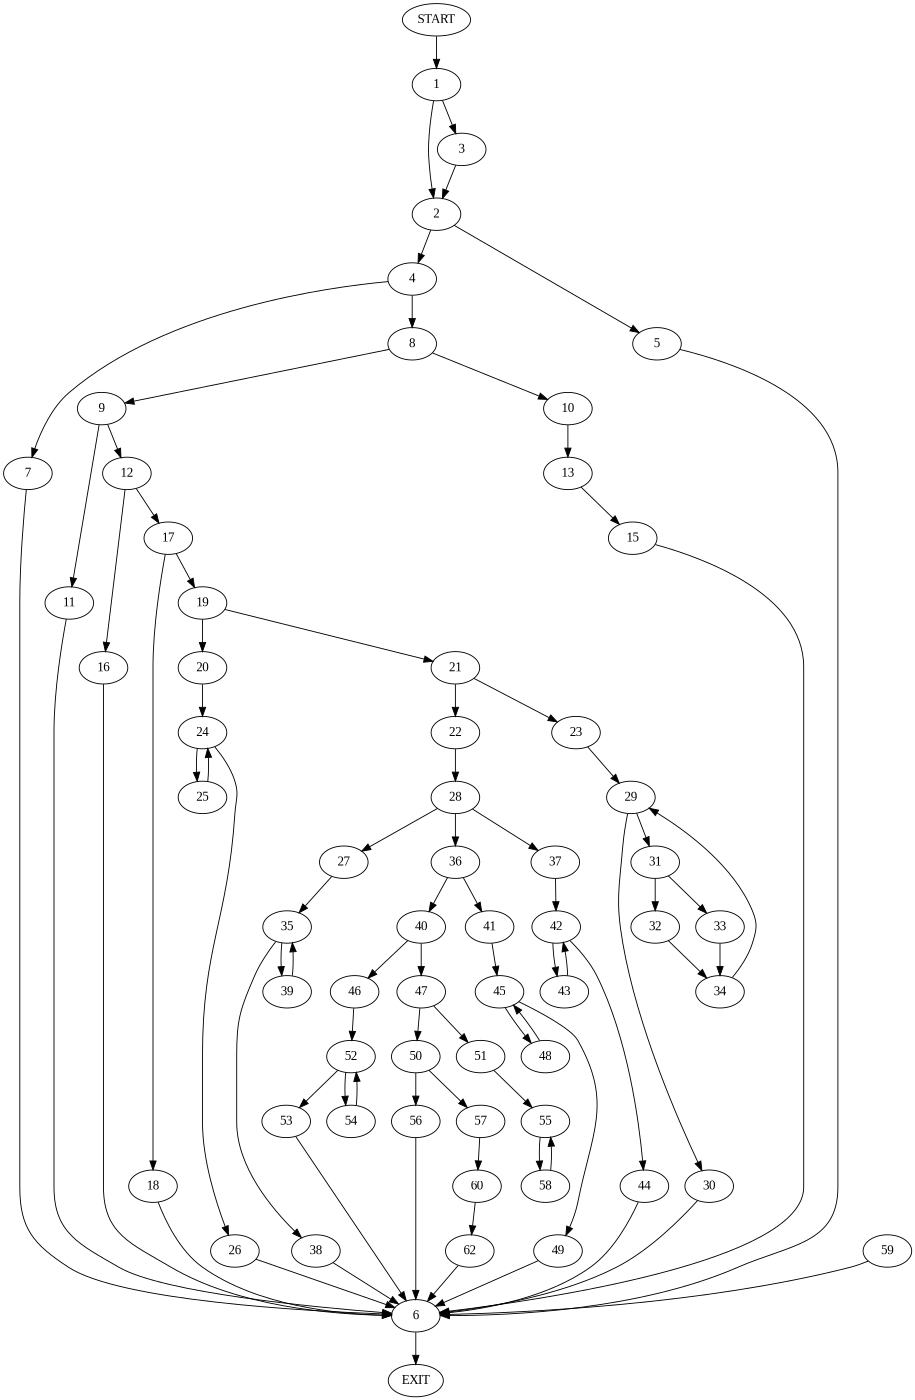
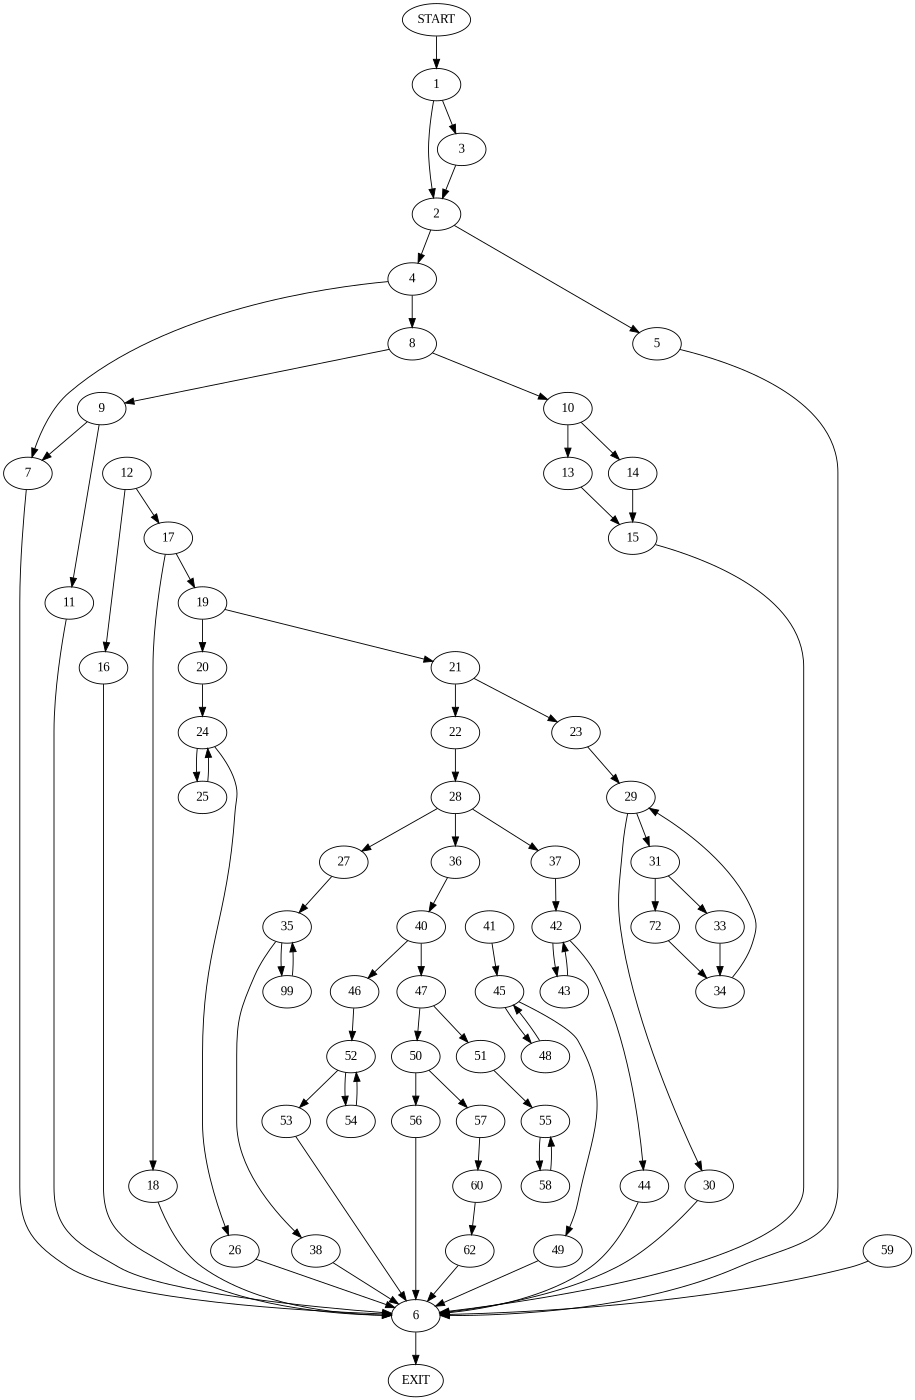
  digraph {
    fontname="Liberation Serif"
    node [fontname="Liberation Serif"]
    edge [fontname="Liberation Serif"]
    n1 [label=START]
    1
    2
    3
    n5 [label=EXIT]
    4
    5
    7
    8
    6
    9
    10
    11
    12
    13
+   14
    16
    17
    15
    18
    19
    20
    21
    24
    22
    23
    25
    26
    28
    29
    27
    35
    36
    37
    30
    31
    38
-   39
+   39 [label=99]
    40
    41
    42
-   32
+   32 [label=72]
    33
    34
    46
    47
    45
    43
    44
    52
    50
    51
    48
    49
    53
    54
    56
    57
    55
    60
    58
    59
    62
    n1 -> 1
    1 -> 2
    1 -> 3
    2 -> 4
    2 -> 5
    3 -> 2
    4 -> 7
    4 -> 8
    5 -> 6
    7 -> 6
    8 -> 9
    8 -> 10
    6 -> n5
    9 -> 11
-   9 -> 12
+   9 -> 7
    10 -> 13
+   10 -> 14
    11 -> 6
    12 -> 16
    12 -> 17
    13 -> 15
+   14 -> 15
    16 -> 6
    17 -> 18
    17 -> 19
    15 -> 6
    18 -> 6
    19 -> 20
    19 -> 21
    20 -> 24
    21 -> 22
    21 -> 23
    24 -> 25
    24 -> 26
    22 -> 28
    23 -> 29
    25 -> 24
    26 -> 6
    28 -> 27
    28 -> 36
    28 -> 37
    29 -> 30
    29 -> 31
    27 -> 35
    35 -> 38
    35 -> 39
    36 -> 40
-   36 -> 41
    37 -> 42
    30 -> 6
    31 -> 32
    31 -> 33
    38 -> 6
    39 -> 35
    40 -> 46
    40 -> 47
    41 -> 45
    42 -> 43
    42 -> 44
    32 -> 34
    33 -> 34
    34 -> 29
    46 -> 52
    47 -> 50
    47 -> 51
    45 -> 48
    45 -> 49
    43 -> 42
    44 -> 6
    52 -> 53
    52 -> 54
    50 -> 56
    50 -> 57
    51 -> 55
    48 -> 45
    49 -> 6
    53 -> 6
    54 -> 52
    56 -> 6
    57 -> 60
    55 -> 58
    60 -> 62
    58 -> 55
    59 -> 6
    62 -> 6
  }
